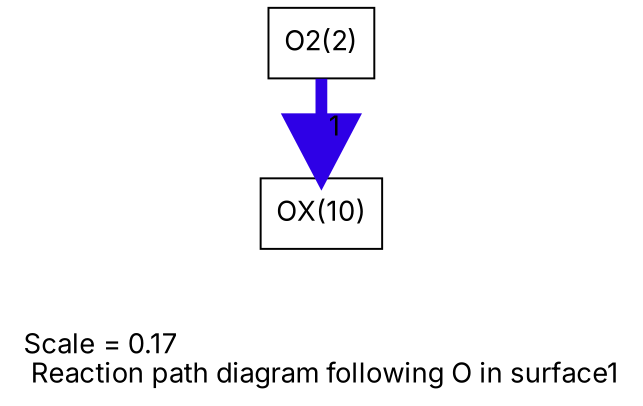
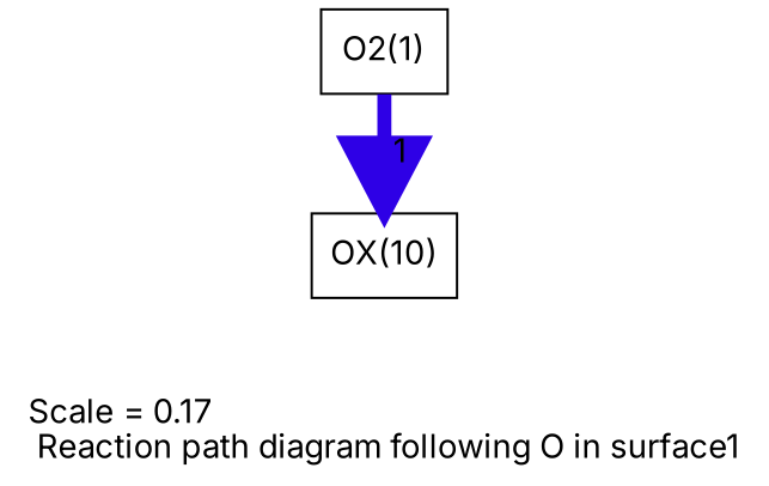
  digraph {
    fontname=Inter
    label="Scale = 0.17\l Reaction path diagram following O in surface1"
    node [fontname=Inter shape=box]
-   n1 [label="O2(2)"]
+   n1 [label="O2(1)"]
    n2 [label="OX(10)"]
    n1 -> n2 [arrowsize=3 color="0.7, 1.5, 0.9" fontname=Inter label=" 1" penwidth=6]
  }
